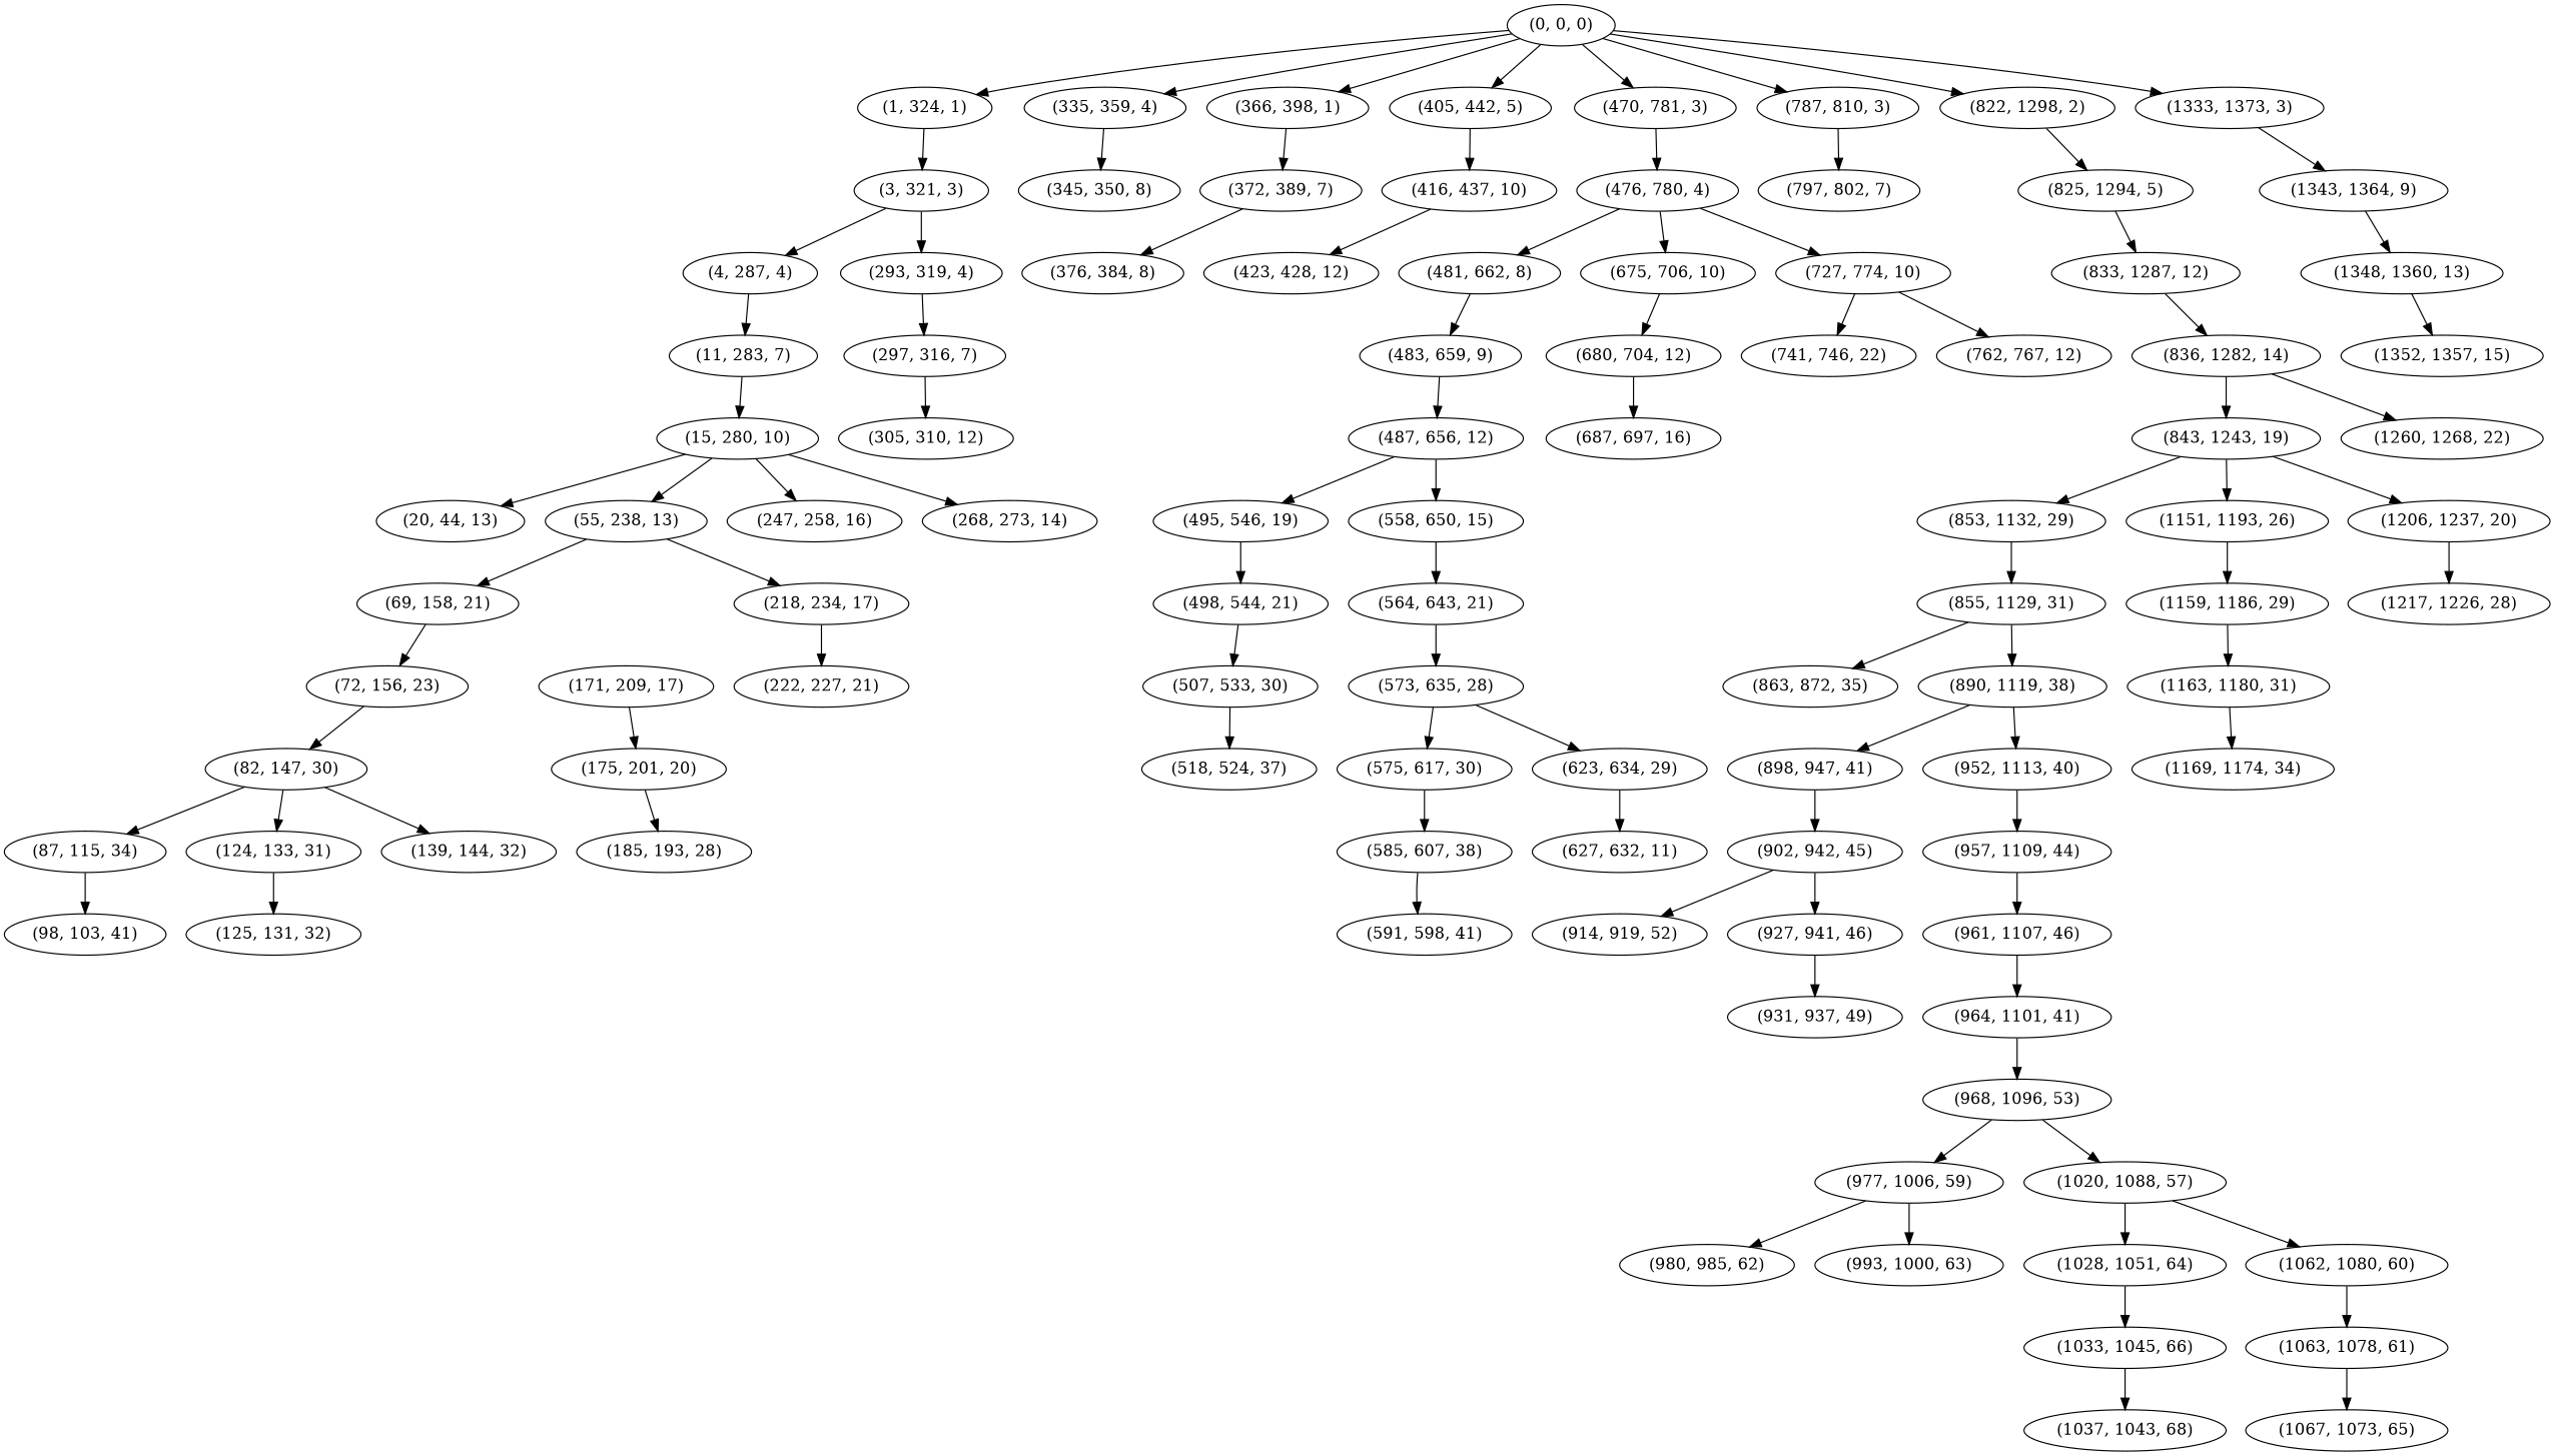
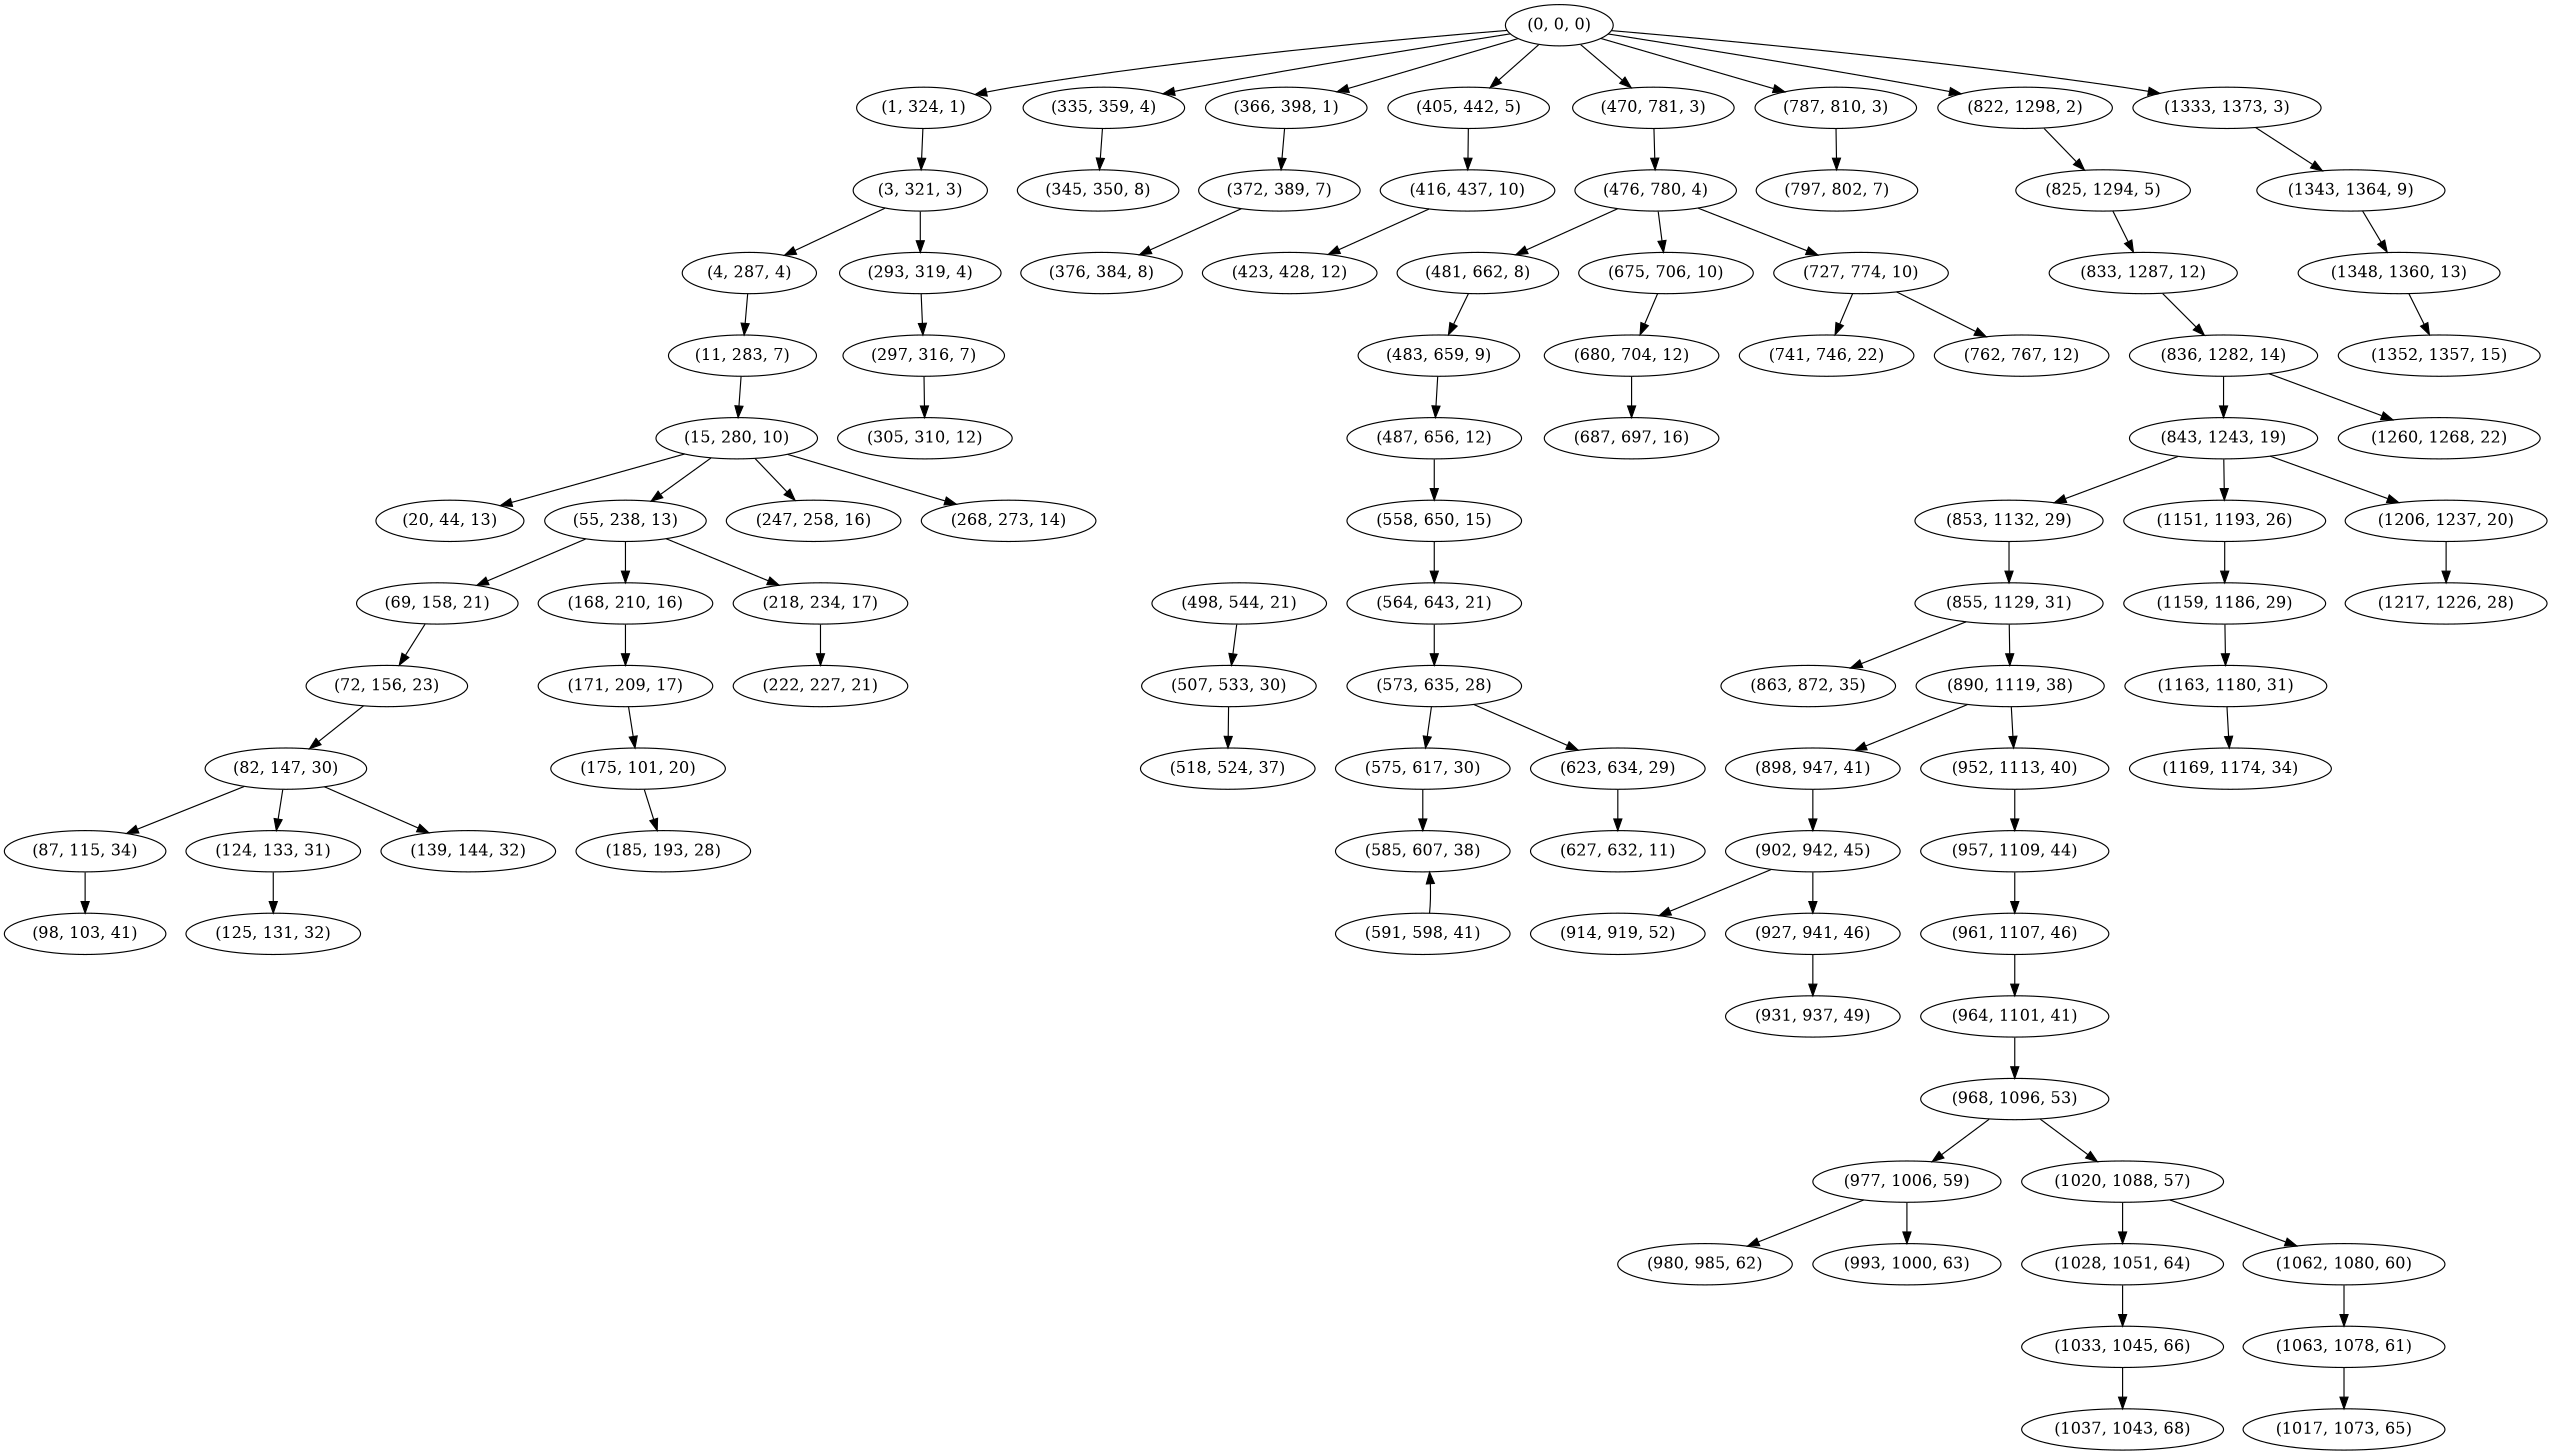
  digraph {
    "(0, 0, 0)"
    "(1, 324, 1)"
    "(335, 359, 4)"
    "(366, 398, 1)"
    "(405, 442, 5)"
    "(470, 781, 3)"
    "(787, 810, 3)"
    "(822, 1298, 2)"
    "(1333, 1373, 3)"
    "(3, 321, 3)"
    "(345, 350, 8)"
    "(372, 389, 7)"
    "(416, 437, 10)"
    "(476, 780, 4)"
    "(797, 802, 7)"
    "(825, 1294, 5)"
    "(1343, 1364, 9)"
    "(4, 287, 4)"
    "(293, 319, 4)"
    "(11, 283, 7)"
    "(297, 316, 7)"
    "(15, 280, 10)"
    "(20, 44, 13)"
    "(55, 238, 13)"
    "(247, 258, 16)"
    "(268, 273, 14)"
    "(69, 158, 21)"
+   "(168, 210, 16)"
    "(218, 234, 17)"
    "(72, 156, 23)"
    "(171, 209, 17)"
    "(222, 227, 21)"
    "(82, 147, 30)"
    "(87, 115, 34)"
    "(124, 133, 31)"
    "(139, 144, 32)"
    "(98, 103, 41)"
    "(125, 131, 32)"
-   "(175, 201, 20)"
+   "(175, 201, 20)" [label="(175, 101, 20)"]
    "(185, 193, 28)"
    "(305, 310, 12)"
    "(376, 384, 8)"
    "(423, 428, 12)"
    "(481, 662, 8)"
    "(675, 706, 10)"
    "(727, 774, 10)"
    "(483, 659, 9)"
    "(680, 704, 12)"
    "(741, 746, 22)"
    "(762, 767, 12)"
    "(487, 656, 12)"
-   "(495, 546, 19)"
    "(558, 650, 15)"
    "(498, 544, 21)"
    "(564, 643, 21)"
    "(507, 533, 30)"
    "(518, 524, 37)"
    "(573, 635, 28)"
    "(575, 617, 30)"
    "(623, 634, 29)"
    "(585, 607, 38)"
    n62 [label="(627, 632, 11)"]
    "(591, 598, 41)"
    "(687, 697, 16)"
    "(833, 1287, 12)"
    "(836, 1282, 14)"
    "(843, 1243, 19)"
    "(1260, 1268, 22)"
    "(853, 1132, 29)"
    "(1151, 1193, 26)"
    "(1206, 1237, 20)"
    "(855, 1129, 31)"
    "(1159, 1186, 29)"
    "(1217, 1226, 28)"
    "(863, 872, 35)"
    "(890, 1119, 38)"
    "(898, 947, 41)"
    "(952, 1113, 40)"
    "(902, 942, 45)"
    "(957, 1109, 44)"
    "(914, 919, 52)"
    "(927, 941, 46)"
    "(931, 937, 49)"
    "(961, 1107, 46)"
    n85 [label="(964, 1101, 41)"]
    "(968, 1096, 53)"
    "(977, 1006, 59)"
    "(1020, 1088, 57)"
    "(980, 985, 62)"
    "(993, 1000, 63)"
    "(1028, 1051, 64)"
    "(1062, 1080, 60)"
    "(1033, 1045, 66)"
    "(1063, 1078, 61)"
    "(1037, 1043, 68)"
-   "(1067, 1073, 65)"
+   "(1067, 1073, 65)" [label="(1017, 1073, 65)"]
    "(1163, 1180, 31)"
    "(1169, 1174, 34)"
    "(1348, 1360, 13)"
    "(1352, 1357, 15)"
    "(0, 0, 0)" -> "(1, 324, 1)"
    "(0, 0, 0)" -> "(335, 359, 4)"
    "(0, 0, 0)" -> "(366, 398, 1)"
    "(0, 0, 0)" -> "(405, 442, 5)"
    "(0, 0, 0)" -> "(470, 781, 3)"
    "(0, 0, 0)" -> "(787, 810, 3)"
    "(0, 0, 0)" -> "(822, 1298, 2)"
    "(0, 0, 0)" -> "(1333, 1373, 3)"
    "(1, 324, 1)" -> "(3, 321, 3)"
    "(335, 359, 4)" -> "(345, 350, 8)"
    "(366, 398, 1)" -> "(372, 389, 7)"
    "(405, 442, 5)" -> "(416, 437, 10)"
    "(470, 781, 3)" -> "(476, 780, 4)"
    "(787, 810, 3)" -> "(797, 802, 7)"
    "(822, 1298, 2)" -> "(825, 1294, 5)"
    "(1333, 1373, 3)" -> "(1343, 1364, 9)"
    "(3, 321, 3)" -> "(4, 287, 4)"
    "(3, 321, 3)" -> "(293, 319, 4)"
    "(372, 389, 7)" -> "(376, 384, 8)"
    "(416, 437, 10)" -> "(423, 428, 12)"
    "(476, 780, 4)" -> "(481, 662, 8)"
    "(476, 780, 4)" -> "(675, 706, 10)"
    "(476, 780, 4)" -> "(727, 774, 10)"
    "(825, 1294, 5)" -> "(833, 1287, 12)"
    "(1343, 1364, 9)" -> "(1348, 1360, 13)"
    "(4, 287, 4)" -> "(11, 283, 7)"
    "(293, 319, 4)" -> "(297, 316, 7)"
    "(11, 283, 7)" -> "(15, 280, 10)"
    "(297, 316, 7)" -> "(305, 310, 12)"
    "(15, 280, 10)" -> "(20, 44, 13)"
    "(15, 280, 10)" -> "(55, 238, 13)"
    "(15, 280, 10)" -> "(247, 258, 16)"
    "(15, 280, 10)" -> "(268, 273, 14)"
    "(55, 238, 13)" -> "(69, 158, 21)"
+   "(55, 238, 13)" -> "(168, 210, 16)"
    "(55, 238, 13)" -> "(218, 234, 17)"
    "(69, 158, 21)" -> "(72, 156, 23)"
+   "(168, 210, 16)" -> "(171, 209, 17)"
    "(218, 234, 17)" -> "(222, 227, 21)"
    "(72, 156, 23)" -> "(82, 147, 30)"
    "(171, 209, 17)" -> "(175, 201, 20)"
    "(82, 147, 30)" -> "(87, 115, 34)"
    "(82, 147, 30)" -> "(124, 133, 31)"
    "(82, 147, 30)" -> "(139, 144, 32)"
    "(87, 115, 34)" -> "(98, 103, 41)"
    "(124, 133, 31)" -> "(125, 131, 32)"
    "(175, 201, 20)" -> "(185, 193, 28)"
    "(481, 662, 8)" -> "(483, 659, 9)"
    "(675, 706, 10)" -> "(680, 704, 12)"
    "(727, 774, 10)" -> "(741, 746, 22)"
    "(727, 774, 10)" -> "(762, 767, 12)"
    "(483, 659, 9)" -> "(487, 656, 12)"
    "(680, 704, 12)" -> "(687, 697, 16)"
-   "(487, 656, 12)" -> "(495, 546, 19)"
    "(487, 656, 12)" -> "(558, 650, 15)"
-   "(495, 546, 19)" -> "(498, 544, 21)"
    "(558, 650, 15)" -> "(564, 643, 21)"
    "(498, 544, 21)" -> "(507, 533, 30)"
    "(564, 643, 21)" -> "(573, 635, 28)"
    "(507, 533, 30)" -> "(518, 524, 37)"
    "(573, 635, 28)" -> "(575, 617, 30)"
    "(573, 635, 28)" -> "(623, 634, 29)"
    "(575, 617, 30)" -> "(585, 607, 38)"
    "(623, 634, 29)" -> n62
-   "(585, 607, 38)" -> "(591, 598, 41)"
+   "(591, 598, 41)" -> "(585, 607, 38)"
    "(833, 1287, 12)" -> "(836, 1282, 14)"
    "(836, 1282, 14)" -> "(843, 1243, 19)"
    "(836, 1282, 14)" -> "(1260, 1268, 22)"
    "(843, 1243, 19)" -> "(853, 1132, 29)"
    "(843, 1243, 19)" -> "(1151, 1193, 26)"
    "(843, 1243, 19)" -> "(1206, 1237, 20)"
    "(853, 1132, 29)" -> "(855, 1129, 31)"
    "(1151, 1193, 26)" -> "(1159, 1186, 29)"
    "(1206, 1237, 20)" -> "(1217, 1226, 28)"
    "(855, 1129, 31)" -> "(863, 872, 35)"
    "(855, 1129, 31)" -> "(890, 1119, 38)"
    "(1159, 1186, 29)" -> "(1163, 1180, 31)"
    "(890, 1119, 38)" -> "(898, 947, 41)"
    "(890, 1119, 38)" -> "(952, 1113, 40)"
    "(898, 947, 41)" -> "(902, 942, 45)"
    "(952, 1113, 40)" -> "(957, 1109, 44)"
    "(902, 942, 45)" -> "(914, 919, 52)"
    "(902, 942, 45)" -> "(927, 941, 46)"
    "(957, 1109, 44)" -> "(961, 1107, 46)"
    "(927, 941, 46)" -> "(931, 937, 49)"
    "(961, 1107, 46)" -> n85
    n85 -> "(968, 1096, 53)"
    "(968, 1096, 53)" -> "(977, 1006, 59)"
    "(968, 1096, 53)" -> "(1020, 1088, 57)"
    "(977, 1006, 59)" -> "(980, 985, 62)"
    "(977, 1006, 59)" -> "(993, 1000, 63)"
    "(1020, 1088, 57)" -> "(1028, 1051, 64)"
    "(1020, 1088, 57)" -> "(1062, 1080, 60)"
    "(1028, 1051, 64)" -> "(1033, 1045, 66)"
    "(1062, 1080, 60)" -> "(1063, 1078, 61)"
    "(1033, 1045, 66)" -> "(1037, 1043, 68)"
    "(1063, 1078, 61)" -> "(1067, 1073, 65)"
    "(1163, 1180, 31)" -> "(1169, 1174, 34)"
    "(1348, 1360, 13)" -> "(1352, 1357, 15)"
  }
